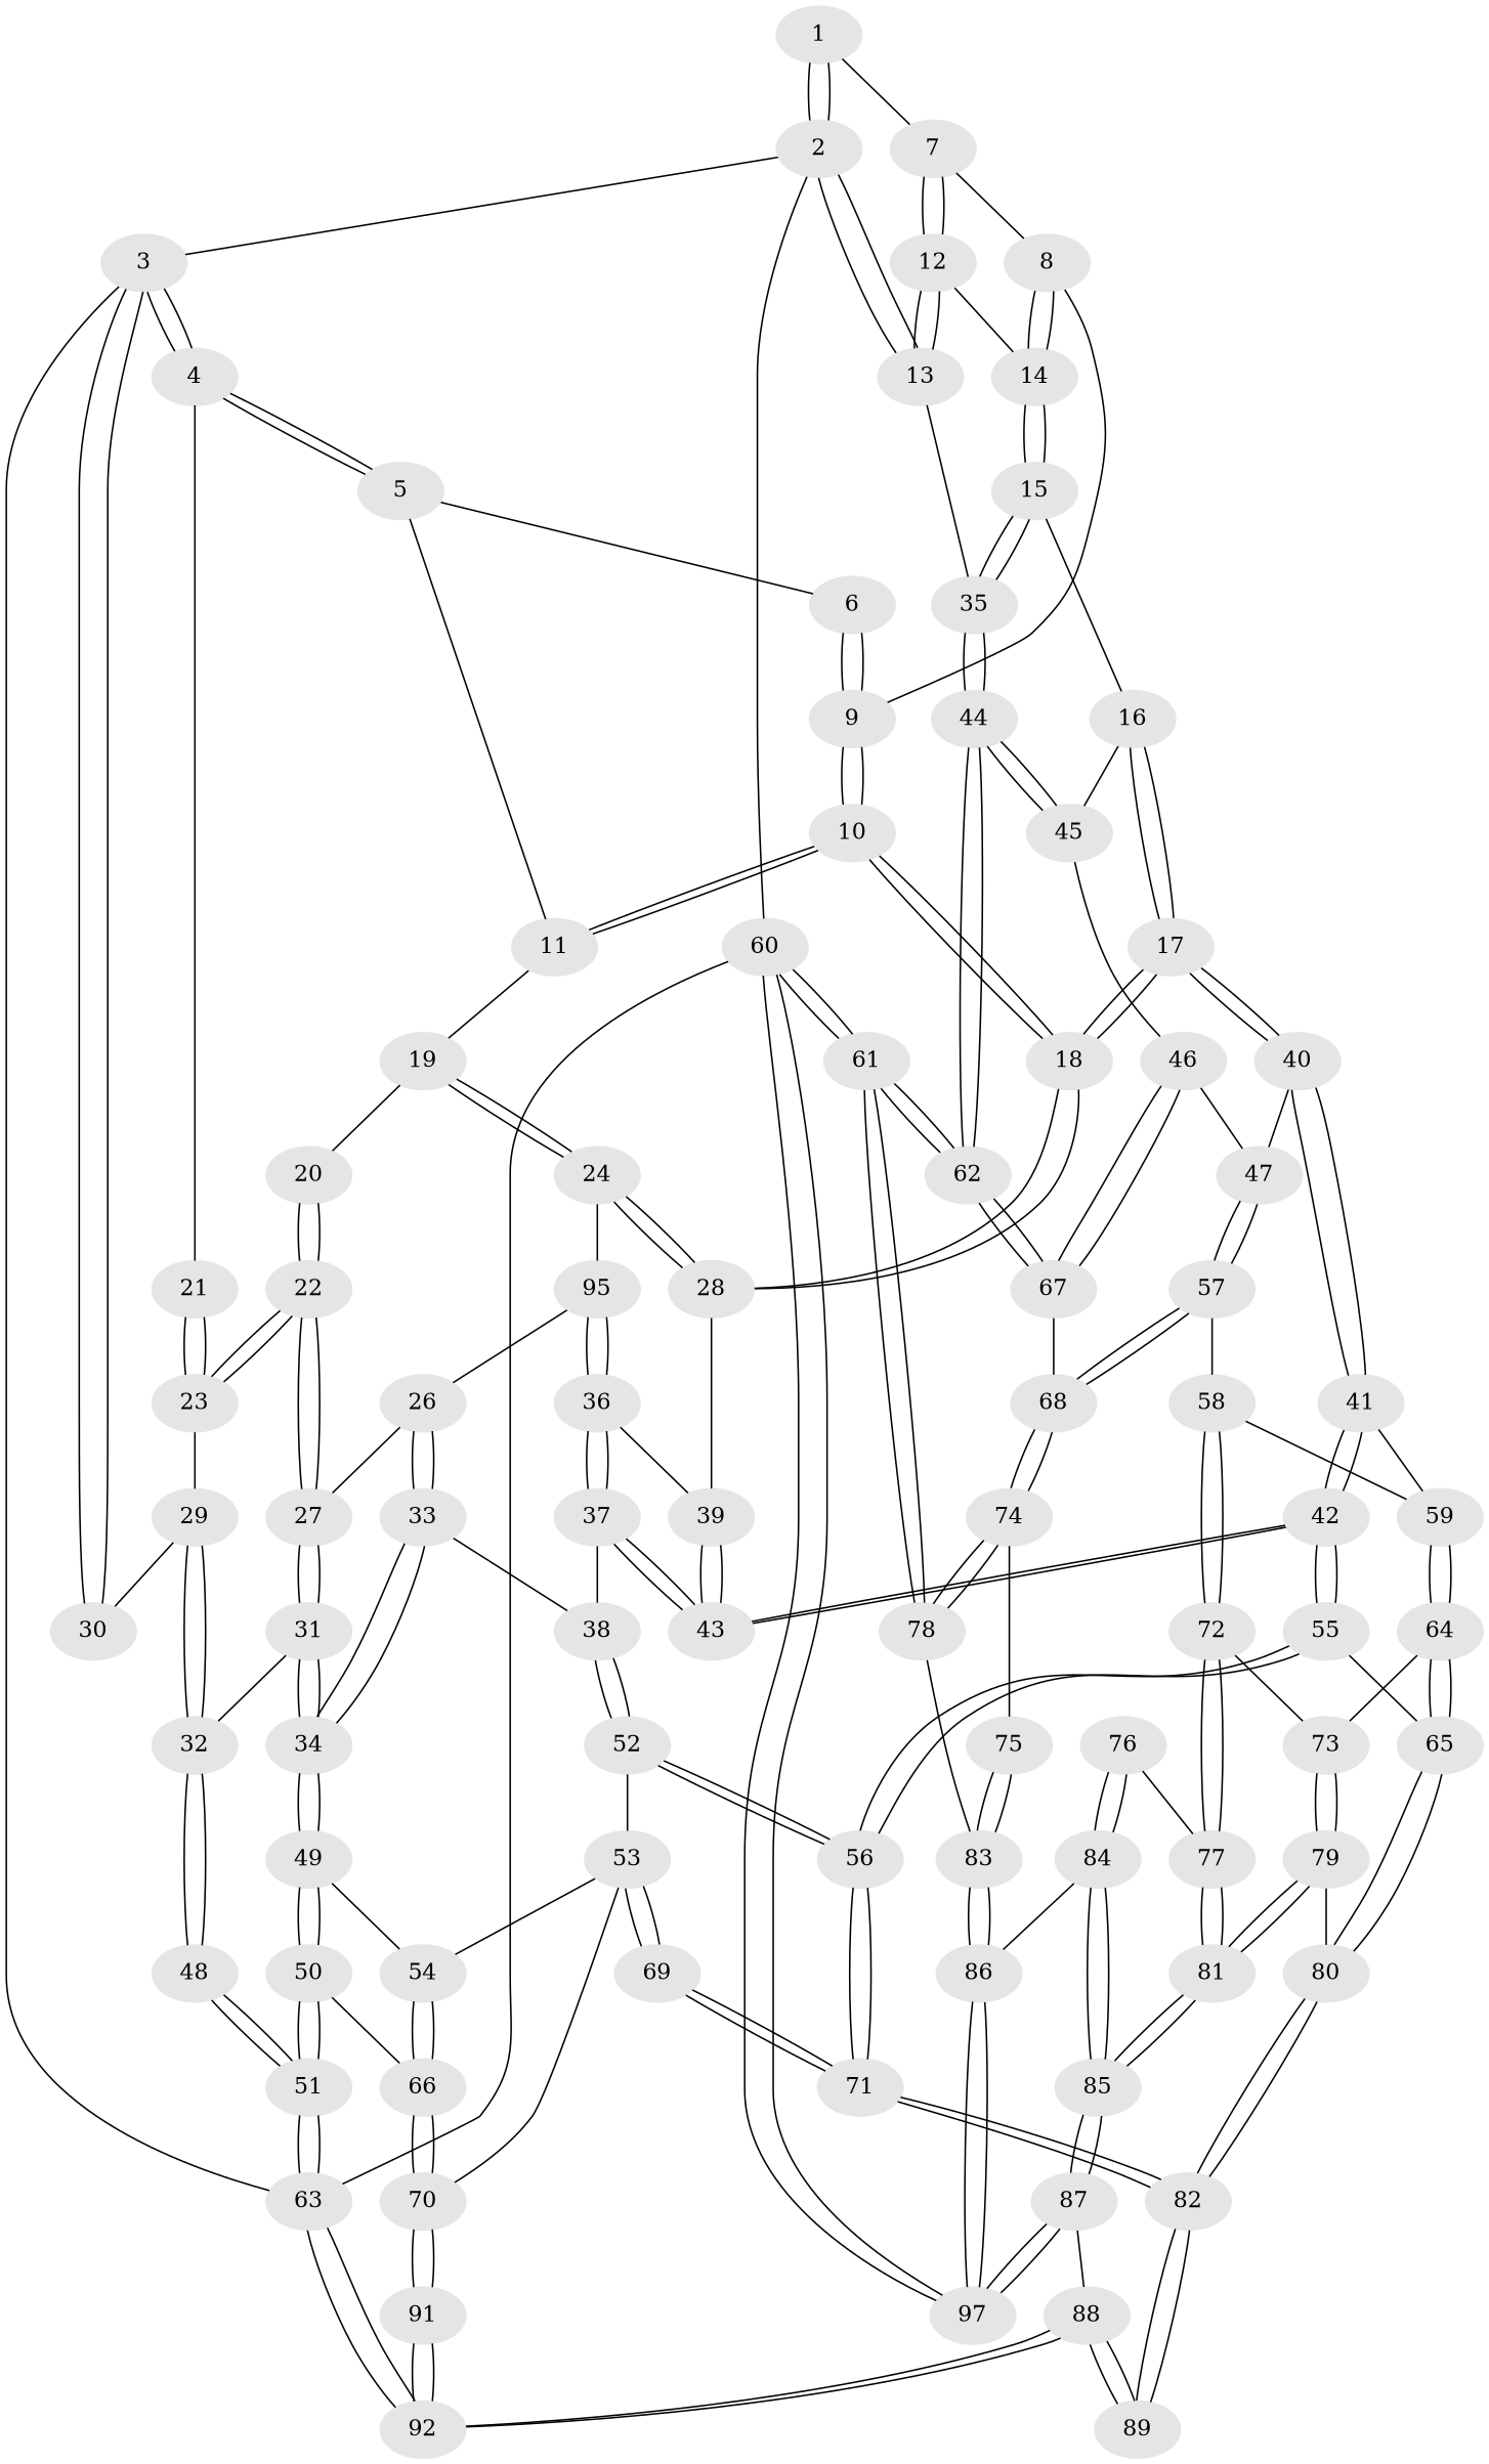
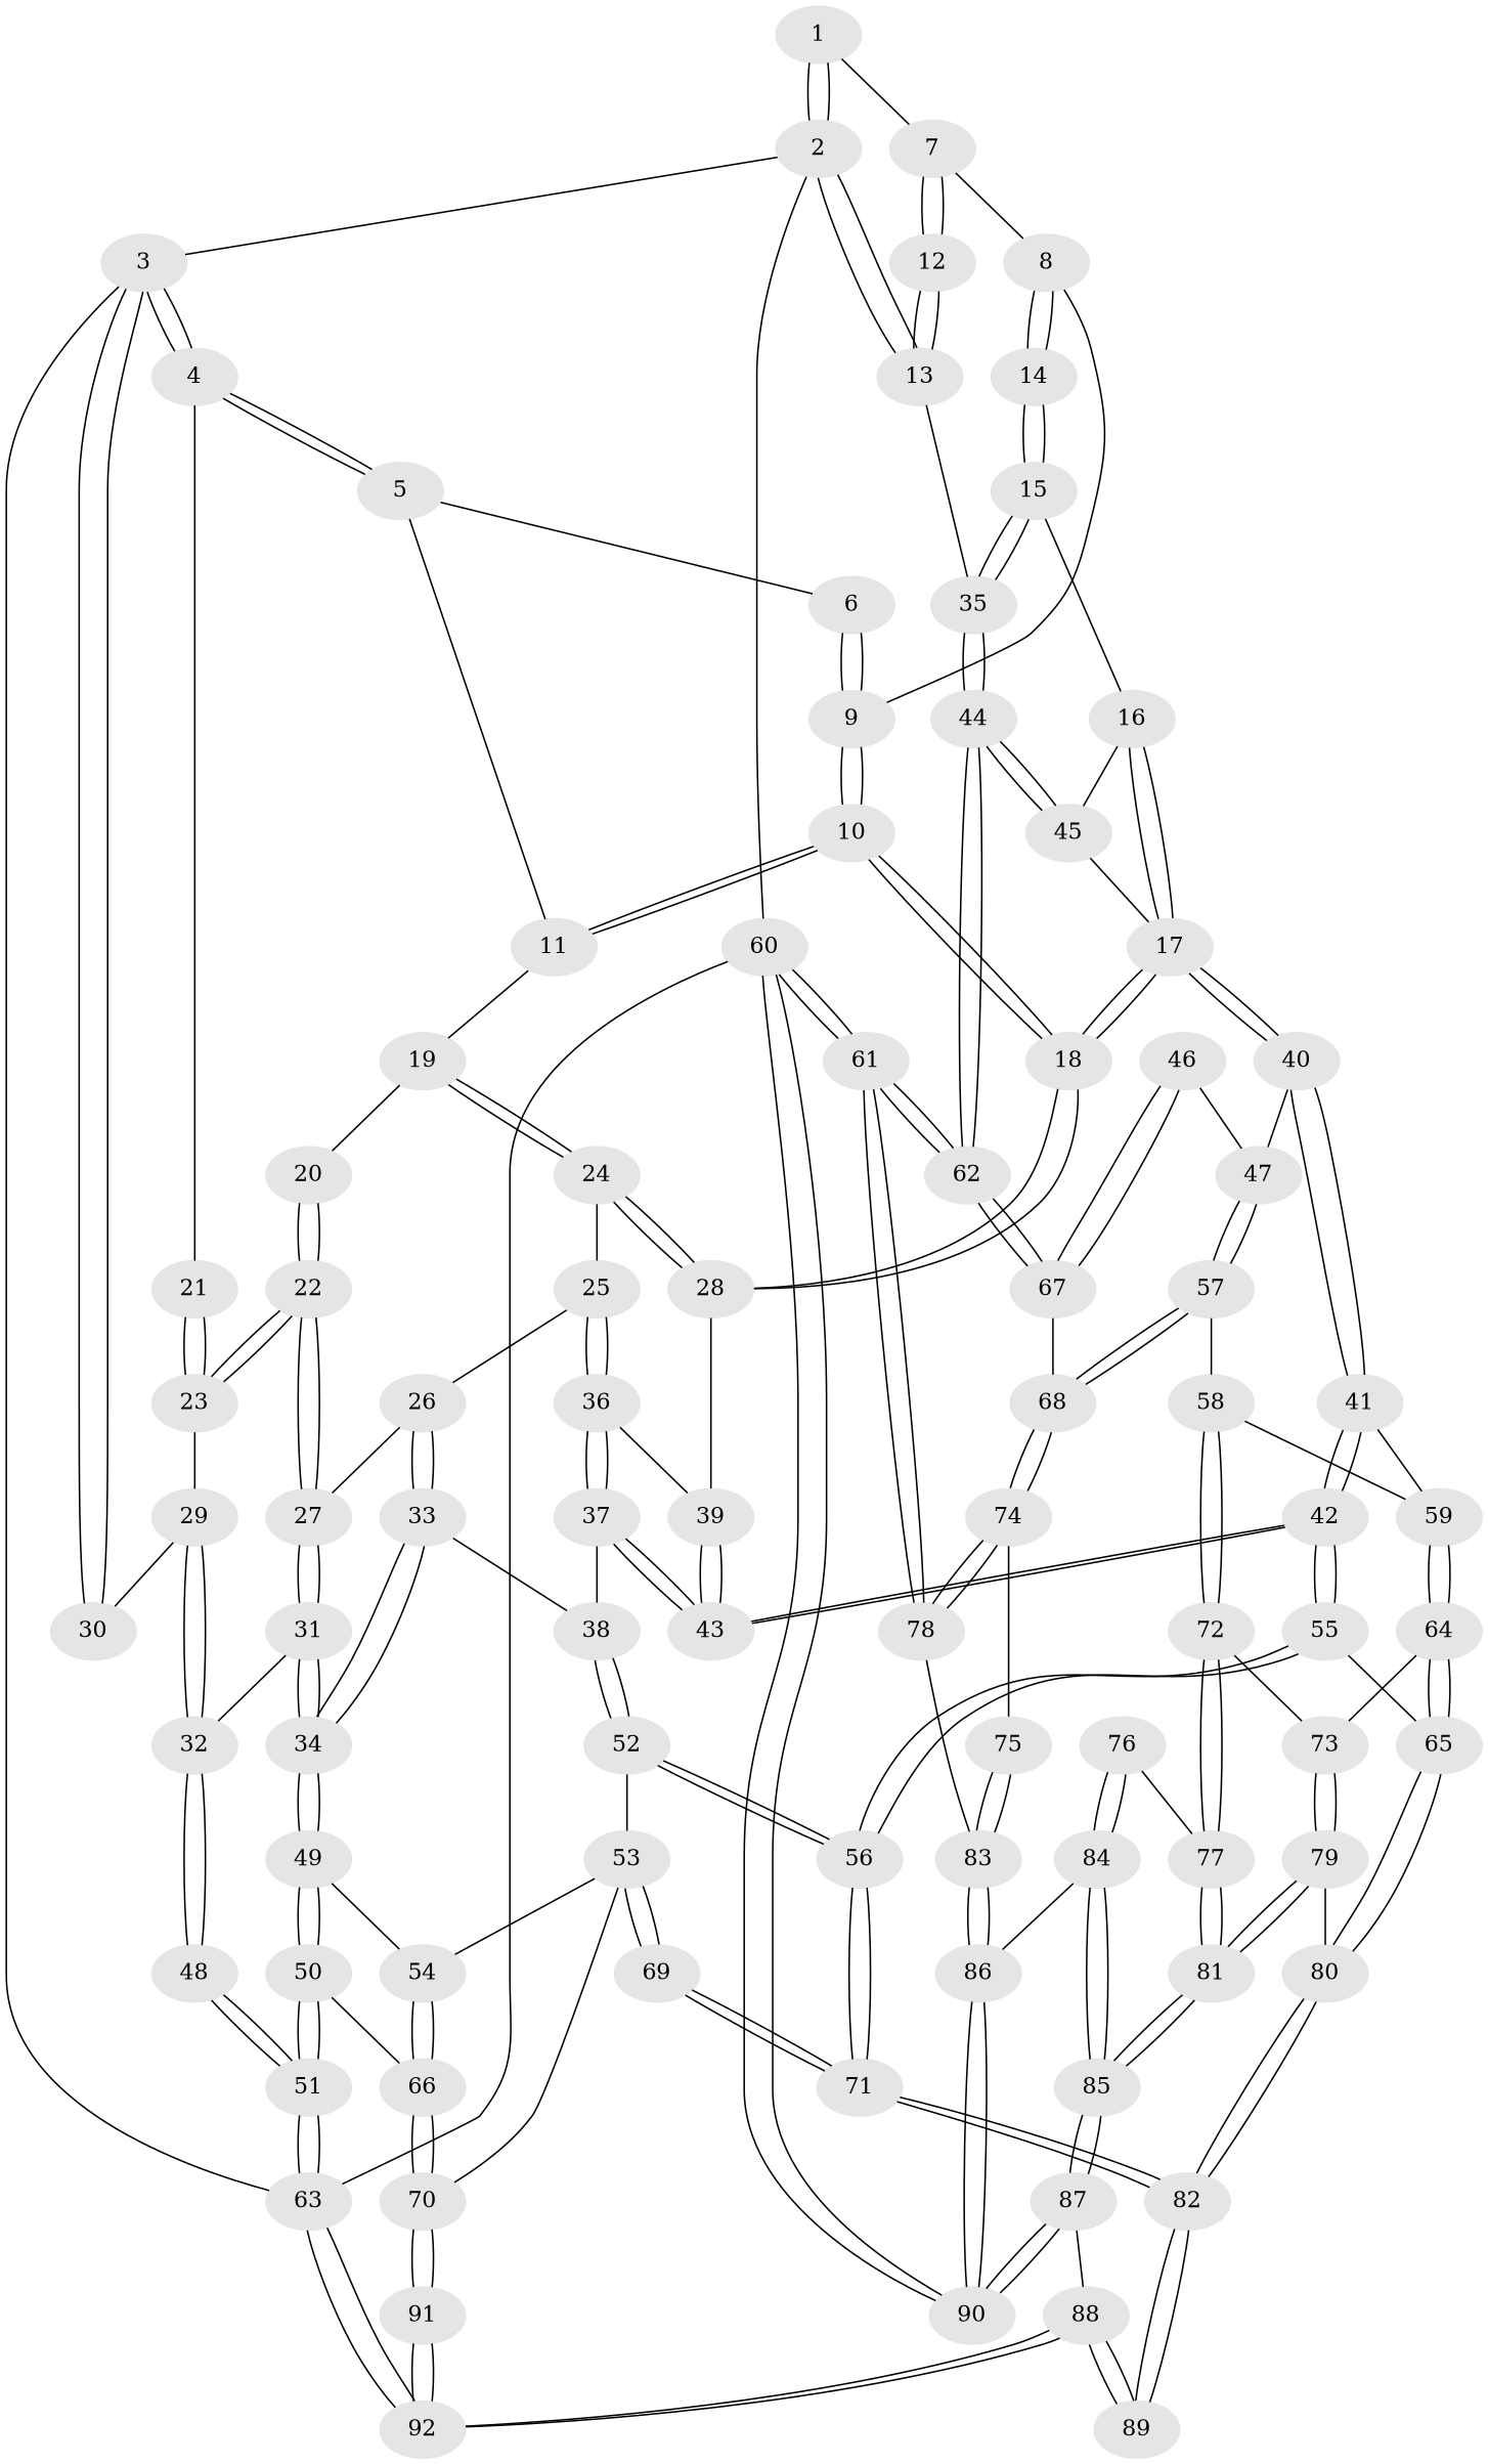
  graph {
    node [color=gray90 style=filled]
    1
    2
    7
    3
    13
    60
    8
    12
    4
    30
    63
    35
    61
-   90 [label=97]
+   90
    5
    21
    92
    6
    11
    23
    9
    19
    10
    14
    15
    18
    28
    20
    24
    44
    16
    17
    45
    40
    46
    41
    47
    39
    22
-   25 [label=95]
+   25
    27
    29
    31
    32
    26
    36
    33
    37
    34
    38
    43
    48
    51
    49
    52
    50
    54
    62
    53
    56
    42
    59
    57
    55
    64
    65
    67
    68
    58
    66
    70
    69
    71
    80
    82
    72
    74
    73
    77
    78
    83
    79
    91
    75
    89
    81
    76
    84
    86
    85
    87
    88
    1 -- 2
    1 -- 2
    1 -- 7
    2 -- 3
    2 -- 13
    2 -- 13
    2 -- 60
    7 -- 8
    7 -- 12
    7 -- 12
    3 -- 4
    3 -- 4
    3 -- 30
    3 -- 30
    3 -- 63
    13 -- 35
    60 -- 63
    60 -- 61
    60 -- 61
    60 -- 90
    60 -- 90
    8 -- 9
    8 -- 14
    8 -- 14
    12 -- 13
    12 -- 13
-   12 -- 14
    4 -- 5
    4 -- 5
    4 -- 21
    63 -- 92
    63 -- 92
    35 -- 44
    35 -- 44
    61 -- 62
    61 -- 62
    61 -- 78
    61 -- 78
    5 -- 6
    5 -- 11
    21 -- 23
    21 -- 23
    6 -- 9
    6 -- 9
    11 -- 19
    23 -- 29
    9 -- 10
    9 -- 10
    19 -- 20
    19 -- 24
    19 -- 24
    10 -- 11
    10 -- 11
    10 -- 18
    10 -- 18
    14 -- 15
    14 -- 15
    15 -- 35
    15 -- 35
    15 -- 16
    18 -- 28
    18 -- 28
    28 -- 39
    20 -- 22
    20 -- 22
    24 -- 28
    24 -- 28
    24 -- 25
    44 -- 45
    44 -- 45
    44 -- 62
    44 -- 62
    16 -- 17
    16 -- 17
    16 -- 45
    17 -- 18
    17 -- 18
    17 -- 40
    17 -- 40
-   45 -- 46
+   45 -- 17
    40 -- 41
    40 -- 41
    40 -- 47
    46 -- 47
    46 -- 67
    46 -- 67
    41 -- 42
    41 -- 42
    41 -- 59
    47 -- 57
    47 -- 57
    39 -- 43
    39 -- 43
    22 -- 23
    22 -- 23
    22 -- 27
    22 -- 27
    25 -- 26
    25 -- 36
    25 -- 36
    27 -- 31
    27 -- 31
    29 -- 30
    29 -- 32
    29 -- 32
    31 -- 32
    31 -- 34
    31 -- 34
    32 -- 48
    32 -- 48
    26 -- 27
    26 -- 33
    26 -- 33
    36 -- 39
    36 -- 37
    36 -- 37
    33 -- 34
    33 -- 34
    33 -- 38
    37 -- 38
    37 -- 43
    37 -- 43
    34 -- 49
    34 -- 49
    38 -- 52
    38 -- 52
    48 -- 51
    48 -- 51
    51 -- 63
    51 -- 63
    49 -- 50
    49 -- 50
    49 -- 54
    52 -- 53
    52 -- 56
    52 -- 56
    50 -- 51
    50 -- 51
    50 -- 66
    54 -- 66
    54 -- 66
    62 -- 67
    62 -- 67
    53 -- 54
    53 -- 70
    53 -- 69
    53 -- 69
    56 -- 71
    56 -- 71
    42 -- 43
    42 -- 43
    42 -- 55
    42 -- 55
    59 -- 64
    59 -- 64
    57 -- 68
    57 -- 68
    57 -- 58
    55 -- 56
    55 -- 56
    55 -- 65
    64 -- 65
    64 -- 65
    64 -- 73
    65 -- 80
    65 -- 80
    67 -- 68
    68 -- 74
    68 -- 74
    58 -- 59
    58 -- 72
    58 -- 72
    66 -- 70
    66 -- 70
    70 -- 91
    70 -- 91
    69 -- 71
    69 -- 71
    71 -- 82
    71 -- 82
    80 -- 82
    80 -- 82
    82 -- 89
    82 -- 89
    72 -- 73
    72 -- 77
    72 -- 77
    74 -- 78
    74 -- 78
    74 -- 75
    73 -- 79
    73 -- 79
    77 -- 81
    77 -- 81
    78 -- 83
    83 -- 86
    83 -- 86
    79 -- 80
    79 -- 81
    79 -- 81
    91 -- 92
    91 -- 92
    75 -- 83
    75 -- 83
    81 -- 85
    81 -- 85
    76 -- 77
    76 -- 84
    76 -- 84
    84 -- 86
    84 -- 85
    84 -- 85
    86 -- 90
    86 -- 90
    85 -- 87
    85 -- 87
    87 -- 90
    87 -- 90
    87 -- 88
    88 -- 92
    88 -- 92
    88 -- 89
    88 -- 89
  }
